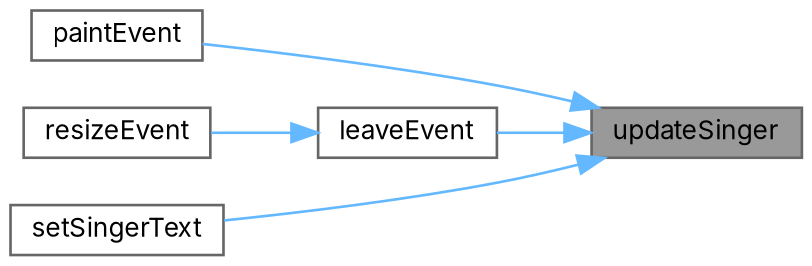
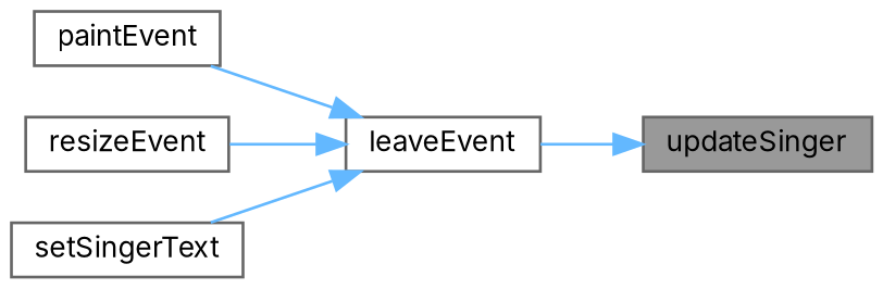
  digraph {
    fontname=Inter
    rankdir=RL
    node [color=grey40 fillcolor=white fontname=Inter fontsize=10 shape=box style=filled]
    edge [color=steelblue1 dir=back fontname=Inter fontsize=10 labelfontname=Helvetica labelfontsize=10 style=solid]
    n1 [color=gray40 fillcolor=grey60 fontcolor=black height=0.2 label=updateSinger width=0.4]
    n2 [height=0.2 label=leaveEvent width=0.4]
    n3 [height=0.2 label=paintEvent width=0.4]
    n4 [height=0.2 label=setSingerText width=0.4]
    n5 [height=0.2 label=resizeEvent width=0.4]
    n1 -> n2
-   n1 -> n3
-   n1 -> n4
+   n2 -> n3
+   n2 -> n4
    n2 -> n5
  }
